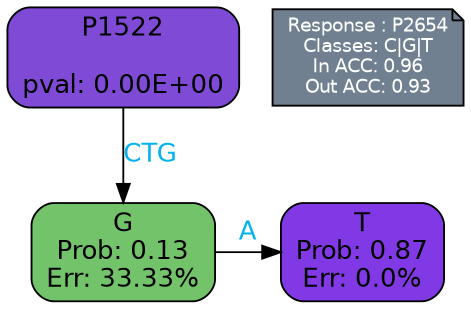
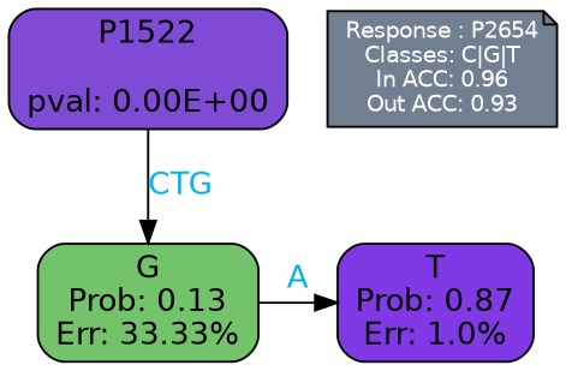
  digraph {
    ranksep=equally
    splines=polylines
    node [color=black fontname=helvetica shape=box style="filled, rounded"]
    edge [fontcolor=deepskyblue2 fontname=helvetica]
-   n1 [fillcolor="#8139e5" label="T\nProb: 0.87\nErr: 0.0%"]
+   n1 [fillcolor="#8139e5" label="T\nProb: 0.87\nErr: 1.0%"]
    n2 [fillcolor="#72c369" label="G\nProb: 0.13\nErr: 33.33%"]
    n3 [align=left fillcolor=slategray fontcolor=white fontsize=10 label="Response : P2654\nClasses: C|G|T\nIn ACC: 0.96\nOut ACC: 0.93\n" shape=note style=filled]
    n4 [fillcolor="#7f4ad5" label="P1522\n\npval: 0.00E+00"]
    subgraph sub_1 {
      rank=same
      n1
      n2
    }
    subgraph sub_2 {
      rank=same
      n3
      n4
    }
    n2 -> n1 [label=A]
    n4 -> n2 [label=CTG]
  }
